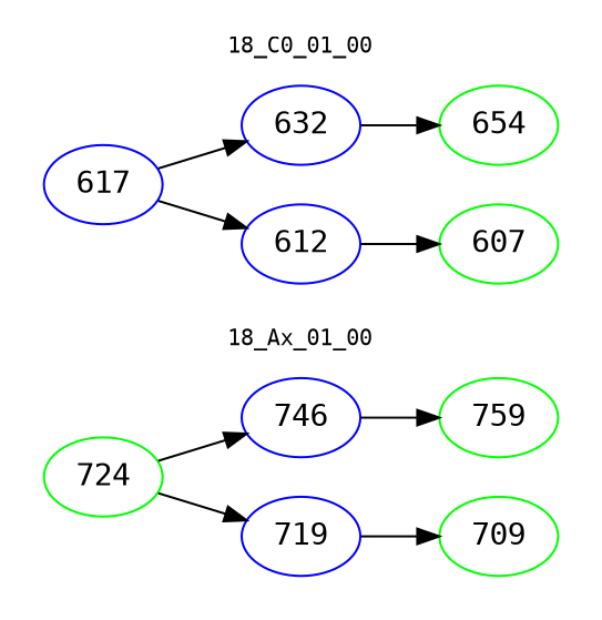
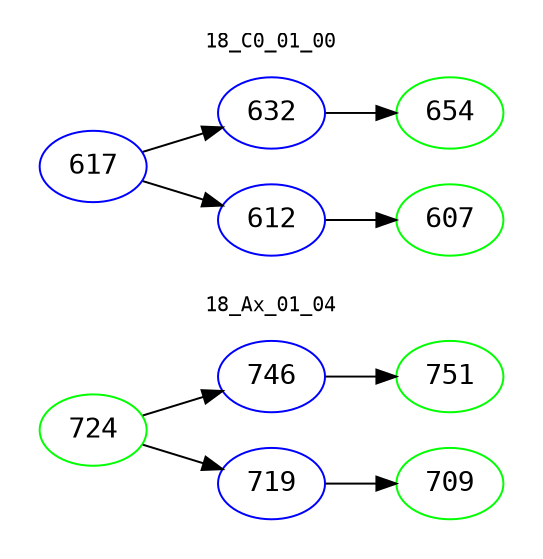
  digraph {
    fontname="DejaVu Sans Mono"
    rankdir=LR
    node [color=green fontname="DejaVu Sans Mono"]
    edge [color=black fontname="DejaVu Sans Mono"]
    n1 [label=724]
    n2 [color=blue label=719]
    n3 [color=blue label=746]
    n4 [label=709]
-   n5 [label=759]
+   n5 [label=751]
    n6 [color=blue label=617]
    n7 [color=blue label=612]
    n8 [color=blue label=632]
    n9 [label=607]
    n10 [label=654]
    subgraph cluster_1 {
      color=white
      fontsize=10
-     label="18_Ax_01_00"
+     label="18_Ax_01_04"
      n1
      n2
      n3
      n4
      n5
    }
    subgraph cluster_2 {
      color=white
      fontsize=10
      label="18_C0_01_00"
      n6
      n7
      n8
      n9
      n10
    }
    n1 -> n2
    n1 -> n3
    n2 -> n4
    n3 -> n5
    n6 -> n7
    n6 -> n8
    n7 -> n9
    n8 -> n10
  }
